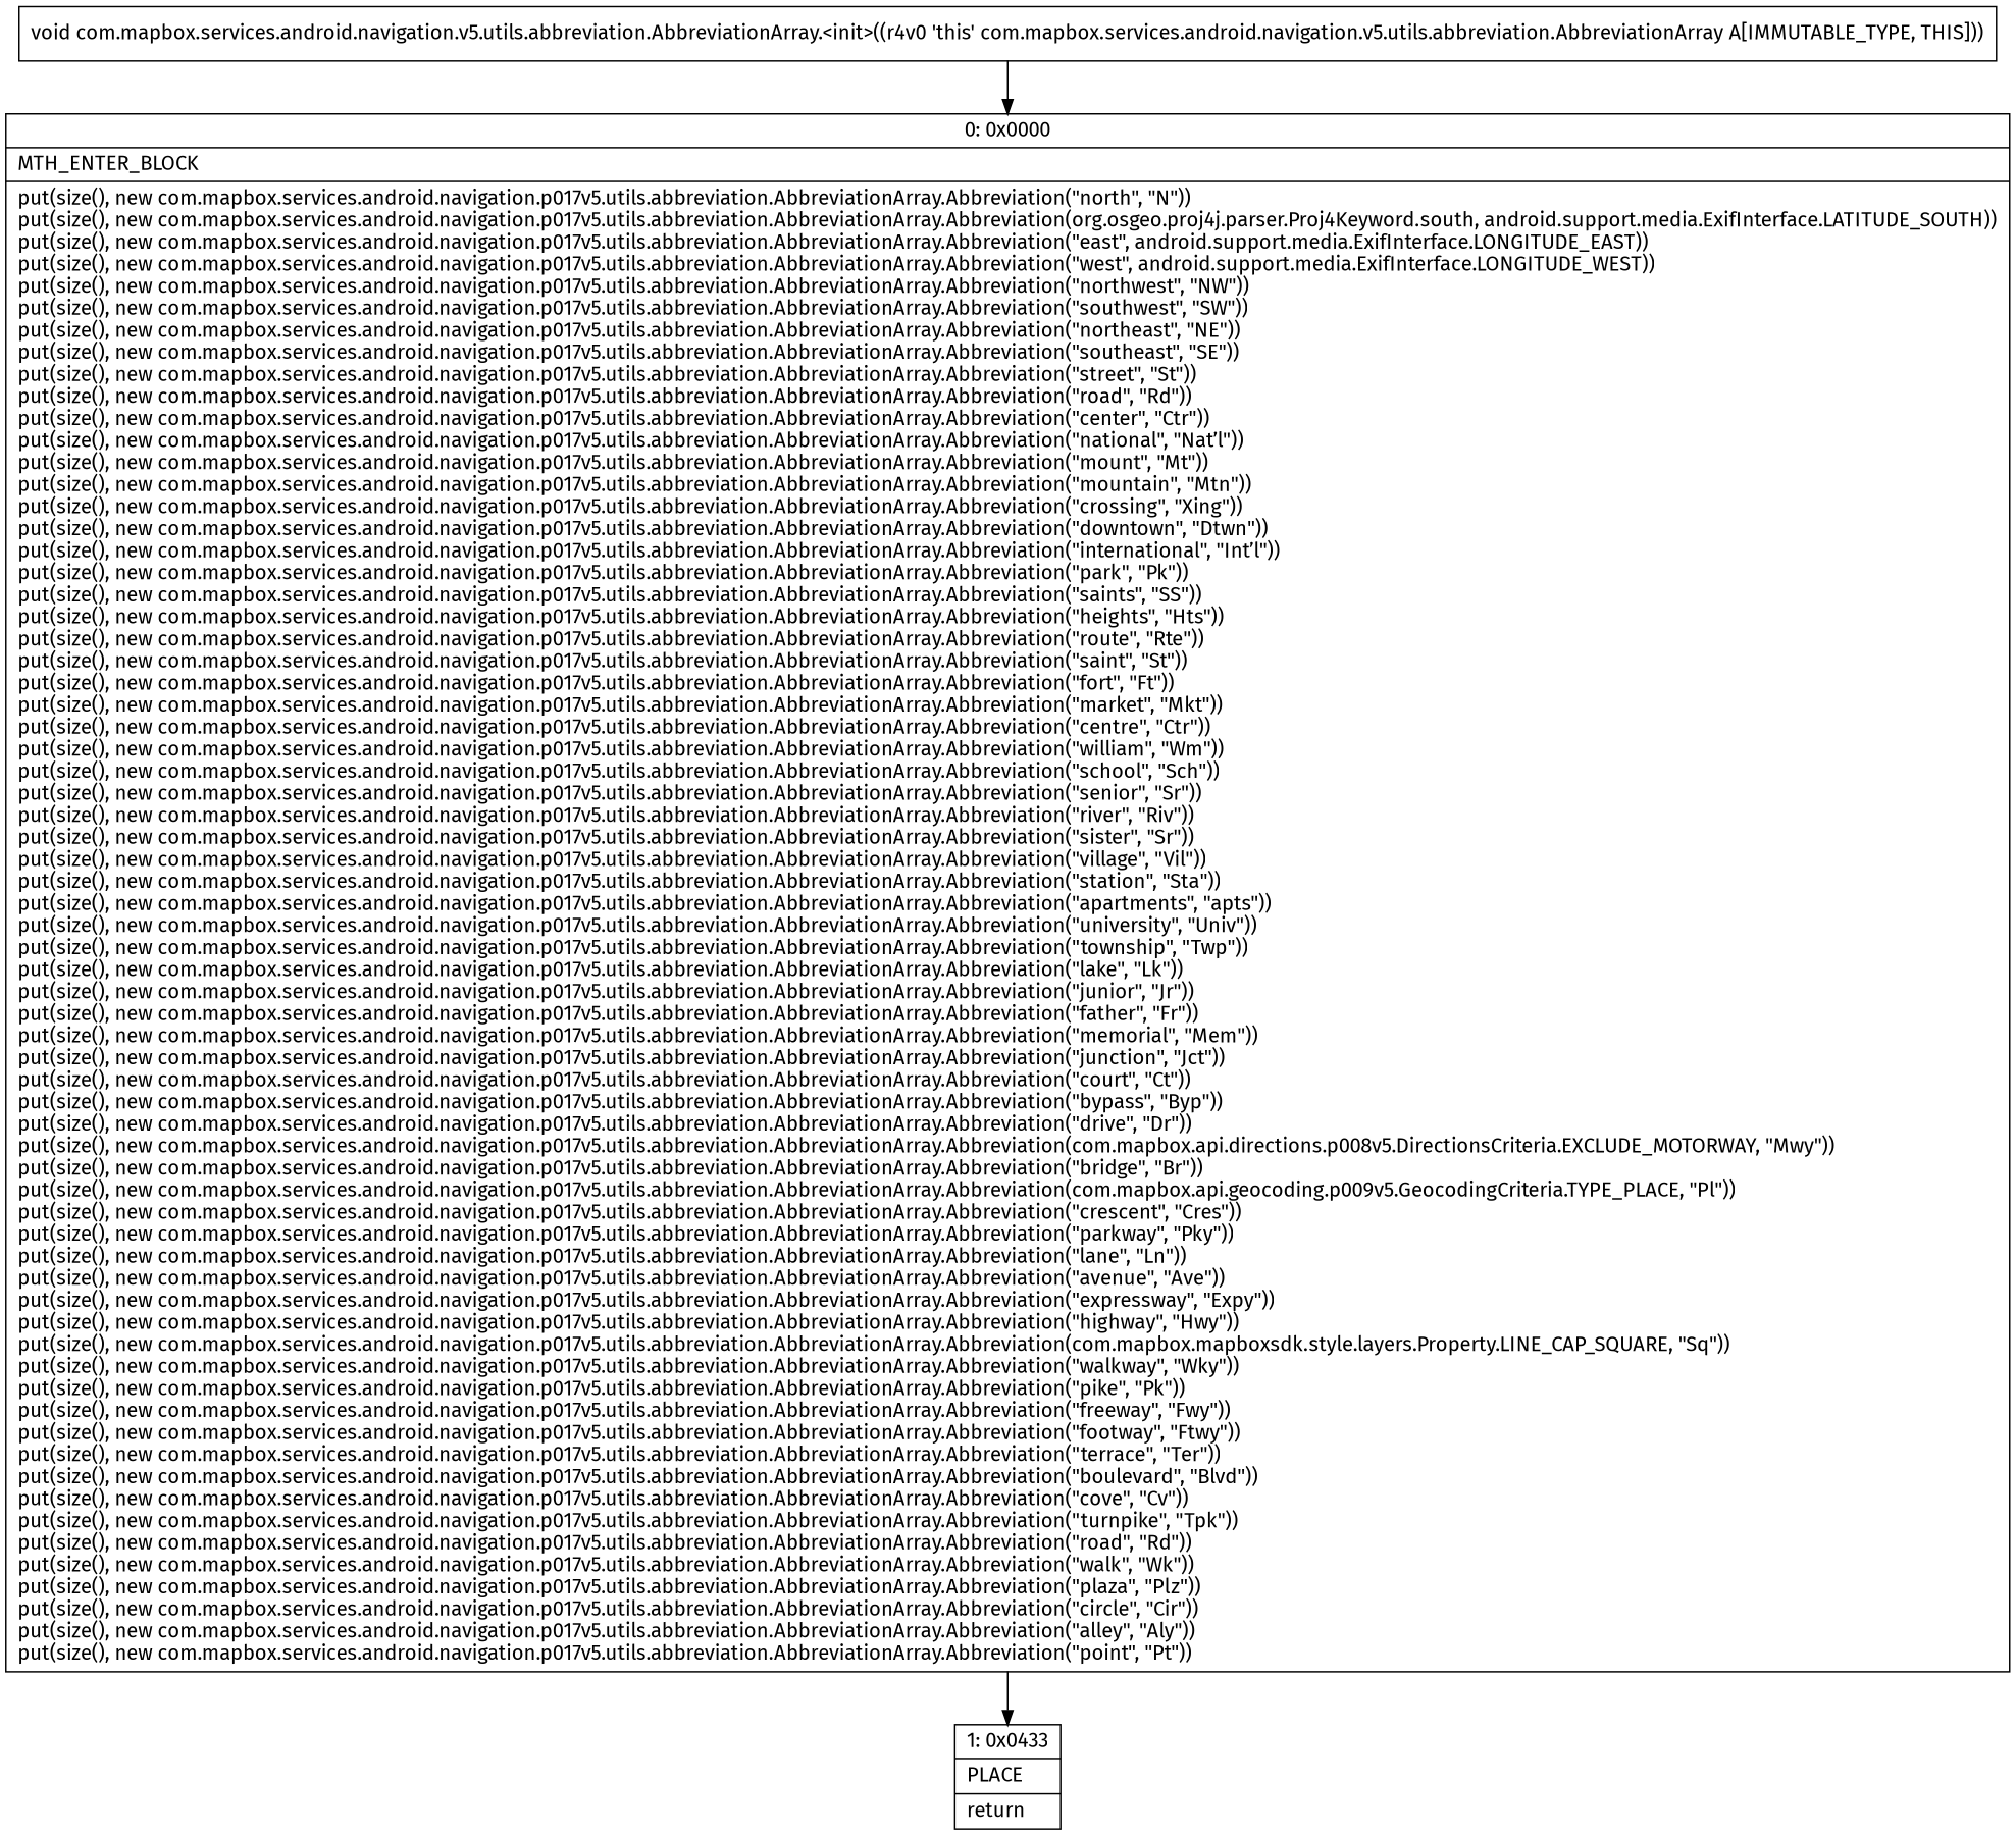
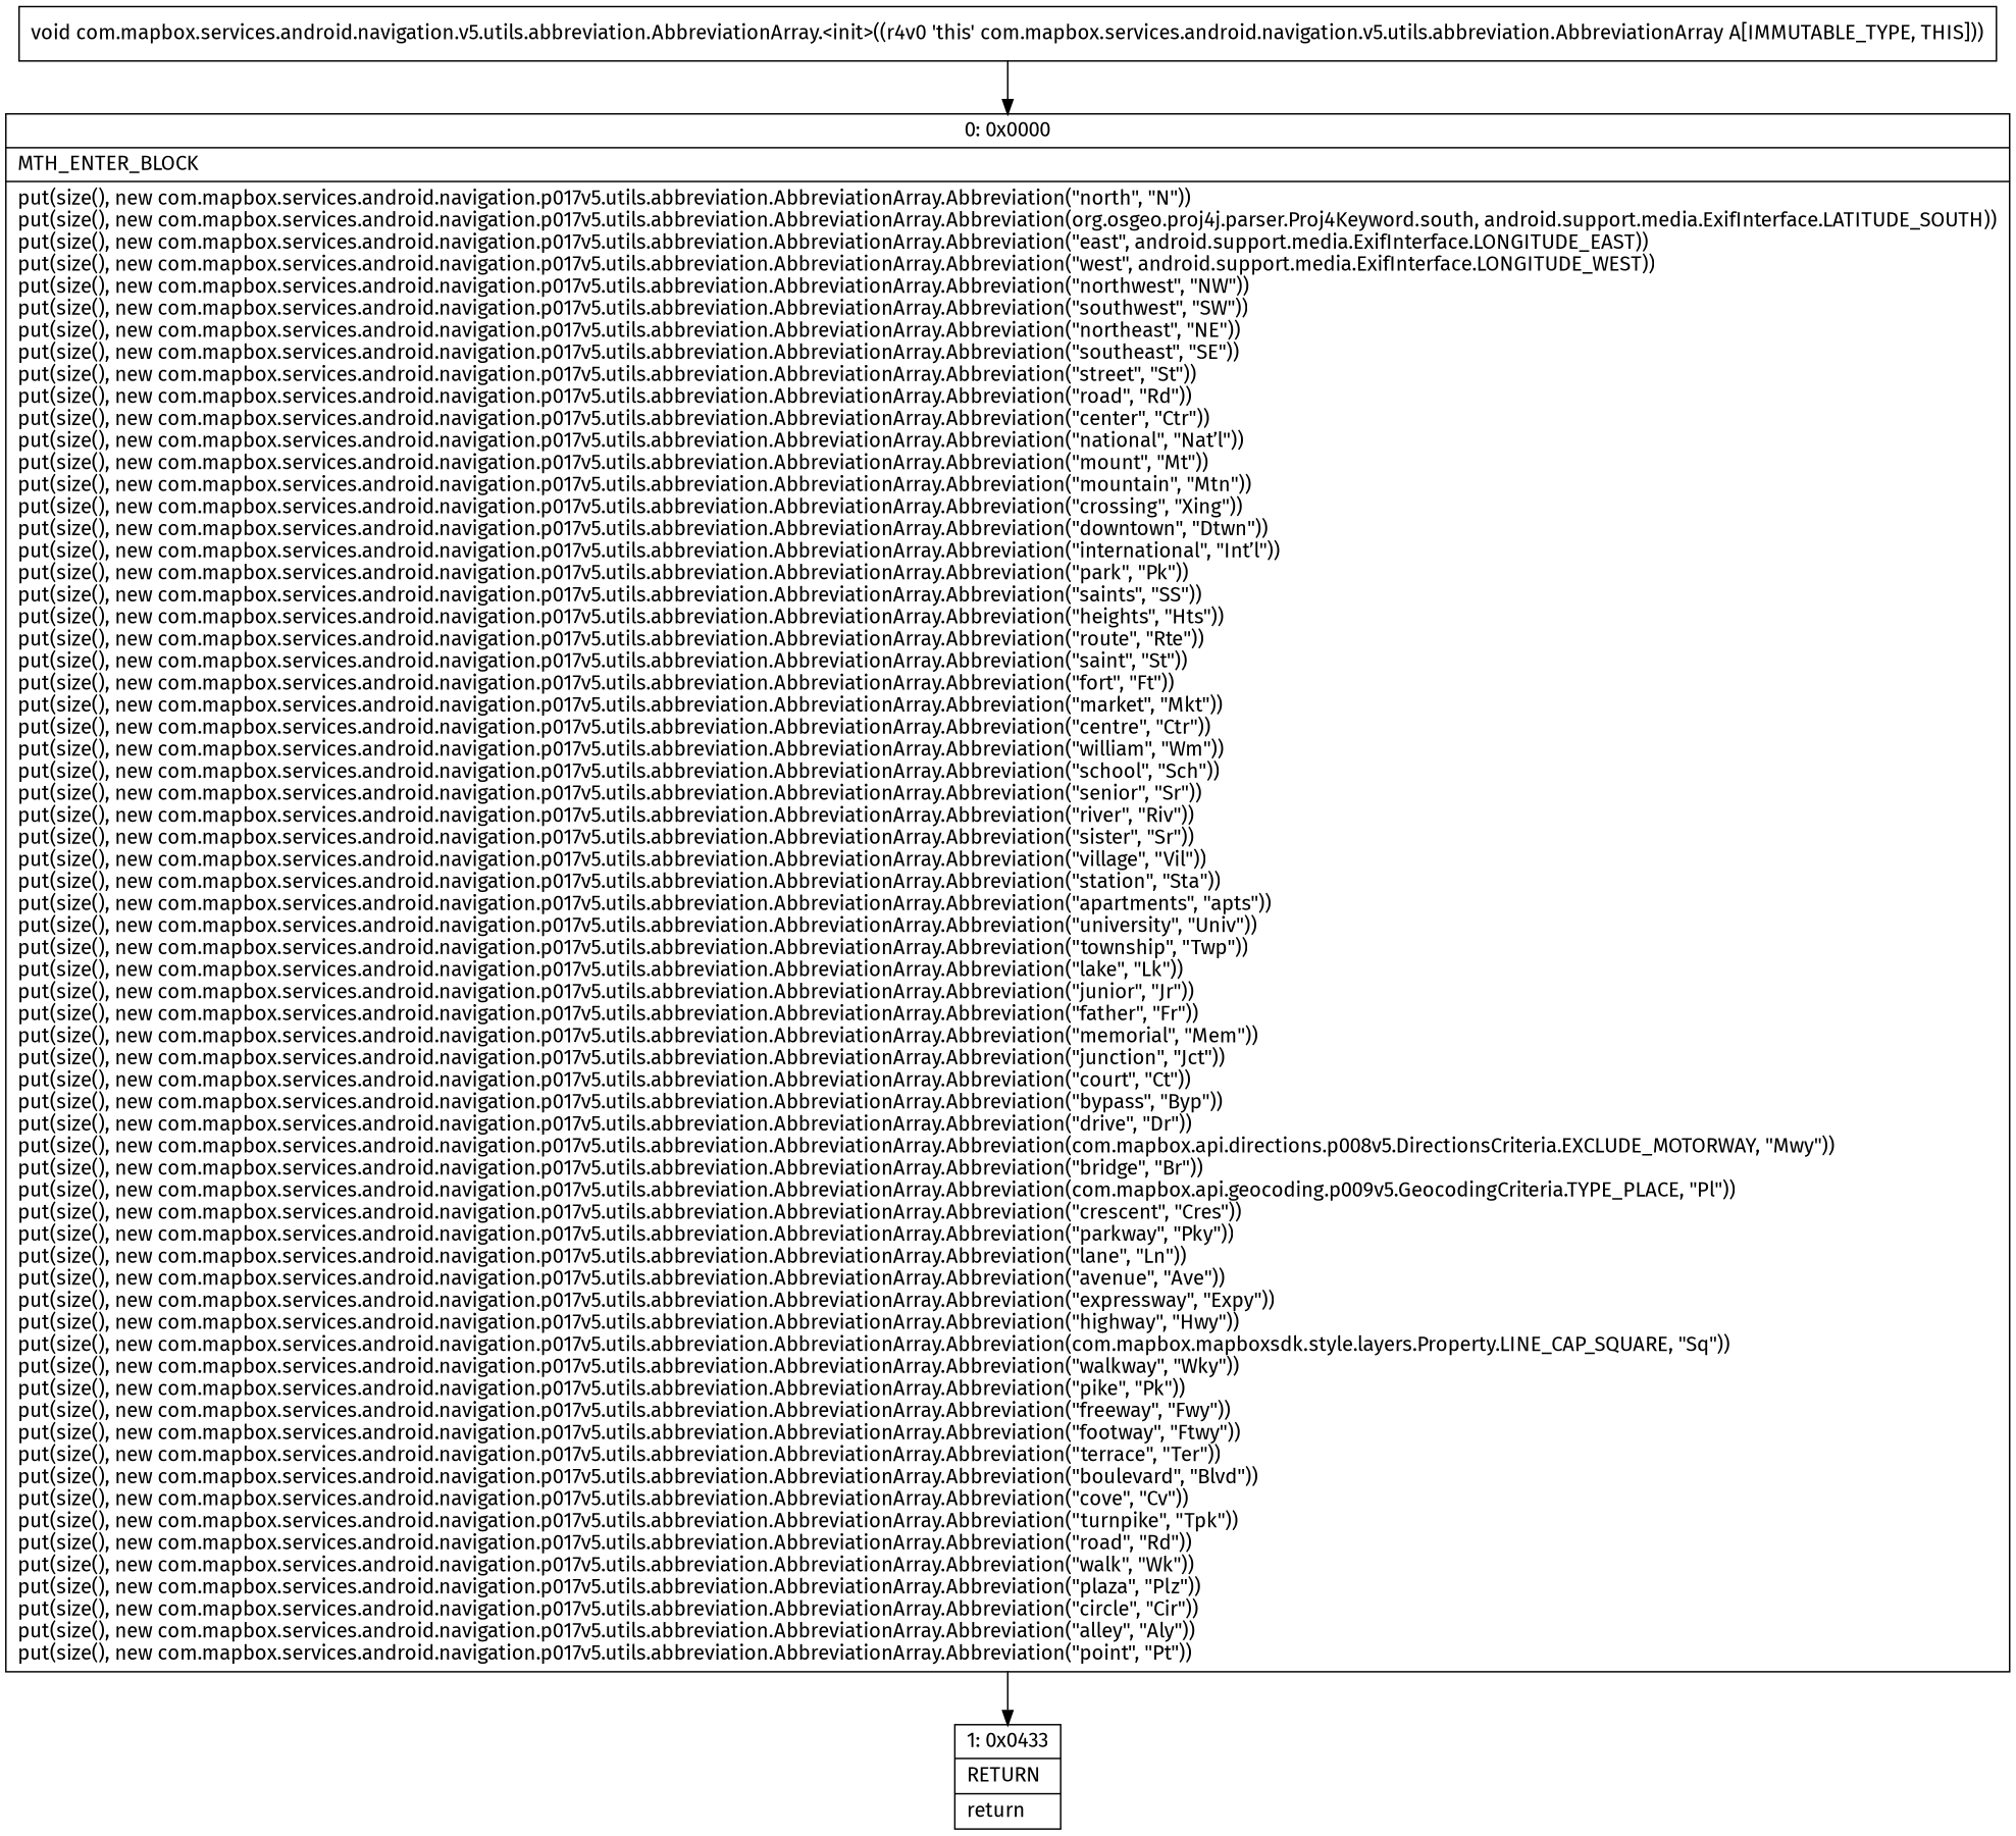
  digraph {
    fontname="Fira Sans"
    node [shape=record fontname="Fira Sans"]
    edge [fontname="Fira Sans"]
    n1 [label="{0\:\ 0x0000|MTH_ENTER_BLOCK\l|put(size(), new com.mapbox.services.android.navigation.p017v5.utils.abbreviation.AbbreviationArray.Abbreviation(\"north\", \"N\"))\lput(size(), new com.mapbox.services.android.navigation.p017v5.utils.abbreviation.AbbreviationArray.Abbreviation(org.osgeo.proj4j.parser.Proj4Keyword.south, android.support.media.ExifInterface.LATITUDE_SOUTH))\lput(size(), new com.mapbox.services.android.navigation.p017v5.utils.abbreviation.AbbreviationArray.Abbreviation(\"east\", android.support.media.ExifInterface.LONGITUDE_EAST))\lput(size(), new com.mapbox.services.android.navigation.p017v5.utils.abbreviation.AbbreviationArray.Abbreviation(\"west\", android.support.media.ExifInterface.LONGITUDE_WEST))\lput(size(), new com.mapbox.services.android.navigation.p017v5.utils.abbreviation.AbbreviationArray.Abbreviation(\"northwest\", \"NW\"))\lput(size(), new com.mapbox.services.android.navigation.p017v5.utils.abbreviation.AbbreviationArray.Abbreviation(\"southwest\", \"SW\"))\lput(size(), new com.mapbox.services.android.navigation.p017v5.utils.abbreviation.AbbreviationArray.Abbreviation(\"northeast\", \"NE\"))\lput(size(), new com.mapbox.services.android.navigation.p017v5.utils.abbreviation.AbbreviationArray.Abbreviation(\"southeast\", \"SE\"))\lput(size(), new com.mapbox.services.android.navigation.p017v5.utils.abbreviation.AbbreviationArray.Abbreviation(\"street\", \"St\"))\lput(size(), new com.mapbox.services.android.navigation.p017v5.utils.abbreviation.AbbreviationArray.Abbreviation(\"road\", \"Rd\"))\lput(size(), new com.mapbox.services.android.navigation.p017v5.utils.abbreviation.AbbreviationArray.Abbreviation(\"center\", \"Ctr\"))\lput(size(), new com.mapbox.services.android.navigation.p017v5.utils.abbreviation.AbbreviationArray.Abbreviation(\"national\", \"Nat’l\"))\lput(size(), new com.mapbox.services.android.navigation.p017v5.utils.abbreviation.AbbreviationArray.Abbreviation(\"mount\", \"Mt\"))\lput(size(), new com.mapbox.services.android.navigation.p017v5.utils.abbreviation.AbbreviationArray.Abbreviation(\"mountain\", \"Mtn\"))\lput(size(), new com.mapbox.services.android.navigation.p017v5.utils.abbreviation.AbbreviationArray.Abbreviation(\"crossing\", \"Xing\"))\lput(size(), new com.mapbox.services.android.navigation.p017v5.utils.abbreviation.AbbreviationArray.Abbreviation(\"downtown\", \"Dtwn\"))\lput(size(), new com.mapbox.services.android.navigation.p017v5.utils.abbreviation.AbbreviationArray.Abbreviation(\"international\", \"Int’l\"))\lput(size(), new com.mapbox.services.android.navigation.p017v5.utils.abbreviation.AbbreviationArray.Abbreviation(\"park\", \"Pk\"))\lput(size(), new com.mapbox.services.android.navigation.p017v5.utils.abbreviation.AbbreviationArray.Abbreviation(\"saints\", \"SS\"))\lput(size(), new com.mapbox.services.android.navigation.p017v5.utils.abbreviation.AbbreviationArray.Abbreviation(\"heights\", \"Hts\"))\lput(size(), new com.mapbox.services.android.navigation.p017v5.utils.abbreviation.AbbreviationArray.Abbreviation(\"route\", \"Rte\"))\lput(size(), new com.mapbox.services.android.navigation.p017v5.utils.abbreviation.AbbreviationArray.Abbreviation(\"saint\", \"St\"))\lput(size(), new com.mapbox.services.android.navigation.p017v5.utils.abbreviation.AbbreviationArray.Abbreviation(\"fort\", \"Ft\"))\lput(size(), new com.mapbox.services.android.navigation.p017v5.utils.abbreviation.AbbreviationArray.Abbreviation(\"market\", \"Mkt\"))\lput(size(), new com.mapbox.services.android.navigation.p017v5.utils.abbreviation.AbbreviationArray.Abbreviation(\"centre\", \"Ctr\"))\lput(size(), new com.mapbox.services.android.navigation.p017v5.utils.abbreviation.AbbreviationArray.Abbreviation(\"william\", \"Wm\"))\lput(size(), new com.mapbox.services.android.navigation.p017v5.utils.abbreviation.AbbreviationArray.Abbreviation(\"school\", \"Sch\"))\lput(size(), new com.mapbox.services.android.navigation.p017v5.utils.abbreviation.AbbreviationArray.Abbreviation(\"senior\", \"Sr\"))\lput(size(), new com.mapbox.services.android.navigation.p017v5.utils.abbreviation.AbbreviationArray.Abbreviation(\"river\", \"Riv\"))\lput(size(), new com.mapbox.services.android.navigation.p017v5.utils.abbreviation.AbbreviationArray.Abbreviation(\"sister\", \"Sr\"))\lput(size(), new com.mapbox.services.android.navigation.p017v5.utils.abbreviation.AbbreviationArray.Abbreviation(\"village\", \"Vil\"))\lput(size(), new com.mapbox.services.android.navigation.p017v5.utils.abbreviation.AbbreviationArray.Abbreviation(\"station\", \"Sta\"))\lput(size(), new com.mapbox.services.android.navigation.p017v5.utils.abbreviation.AbbreviationArray.Abbreviation(\"apartments\", \"apts\"))\lput(size(), new com.mapbox.services.android.navigation.p017v5.utils.abbreviation.AbbreviationArray.Abbreviation(\"university\", \"Univ\"))\lput(size(), new com.mapbox.services.android.navigation.p017v5.utils.abbreviation.AbbreviationArray.Abbreviation(\"township\", \"Twp\"))\lput(size(), new com.mapbox.services.android.navigation.p017v5.utils.abbreviation.AbbreviationArray.Abbreviation(\"lake\", \"Lk\"))\lput(size(), new com.mapbox.services.android.navigation.p017v5.utils.abbreviation.AbbreviationArray.Abbreviation(\"junior\", \"Jr\"))\lput(size(), new com.mapbox.services.android.navigation.p017v5.utils.abbreviation.AbbreviationArray.Abbreviation(\"father\", \"Fr\"))\lput(size(), new com.mapbox.services.android.navigation.p017v5.utils.abbreviation.AbbreviationArray.Abbreviation(\"memorial\", \"Mem\"))\lput(size(), new com.mapbox.services.android.navigation.p017v5.utils.abbreviation.AbbreviationArray.Abbreviation(\"junction\", \"Jct\"))\lput(size(), new com.mapbox.services.android.navigation.p017v5.utils.abbreviation.AbbreviationArray.Abbreviation(\"court\", \"Ct\"))\lput(size(), new com.mapbox.services.android.navigation.p017v5.utils.abbreviation.AbbreviationArray.Abbreviation(\"bypass\", \"Byp\"))\lput(size(), new com.mapbox.services.android.navigation.p017v5.utils.abbreviation.AbbreviationArray.Abbreviation(\"drive\", \"Dr\"))\lput(size(), new com.mapbox.services.android.navigation.p017v5.utils.abbreviation.AbbreviationArray.Abbreviation(com.mapbox.api.directions.p008v5.DirectionsCriteria.EXCLUDE_MOTORWAY, \"Mwy\"))\lput(size(), new com.mapbox.services.android.navigation.p017v5.utils.abbreviation.AbbreviationArray.Abbreviation(\"bridge\", \"Br\"))\lput(size(), new com.mapbox.services.android.navigation.p017v5.utils.abbreviation.AbbreviationArray.Abbreviation(com.mapbox.api.geocoding.p009v5.GeocodingCriteria.TYPE_PLACE, \"Pl\"))\lput(size(), new com.mapbox.services.android.navigation.p017v5.utils.abbreviation.AbbreviationArray.Abbreviation(\"crescent\", \"Cres\"))\lput(size(), new com.mapbox.services.android.navigation.p017v5.utils.abbreviation.AbbreviationArray.Abbreviation(\"parkway\", \"Pky\"))\lput(size(), new com.mapbox.services.android.navigation.p017v5.utils.abbreviation.AbbreviationArray.Abbreviation(\"lane\", \"Ln\"))\lput(size(), new com.mapbox.services.android.navigation.p017v5.utils.abbreviation.AbbreviationArray.Abbreviation(\"avenue\", \"Ave\"))\lput(size(), new com.mapbox.services.android.navigation.p017v5.utils.abbreviation.AbbreviationArray.Abbreviation(\"expressway\", \"Expy\"))\lput(size(), new com.mapbox.services.android.navigation.p017v5.utils.abbreviation.AbbreviationArray.Abbreviation(\"highway\", \"Hwy\"))\lput(size(), new com.mapbox.services.android.navigation.p017v5.utils.abbreviation.AbbreviationArray.Abbreviation(com.mapbox.mapboxsdk.style.layers.Property.LINE_CAP_SQUARE, \"Sq\"))\lput(size(), new com.mapbox.services.android.navigation.p017v5.utils.abbreviation.AbbreviationArray.Abbreviation(\"walkway\", \"Wky\"))\lput(size(), new com.mapbox.services.android.navigation.p017v5.utils.abbreviation.AbbreviationArray.Abbreviation(\"pike\", \"Pk\"))\lput(size(), new com.mapbox.services.android.navigation.p017v5.utils.abbreviation.AbbreviationArray.Abbreviation(\"freeway\", \"Fwy\"))\lput(size(), new com.mapbox.services.android.navigation.p017v5.utils.abbreviation.AbbreviationArray.Abbreviation(\"footway\", \"Ftwy\"))\lput(size(), new com.mapbox.services.android.navigation.p017v5.utils.abbreviation.AbbreviationArray.Abbreviation(\"terrace\", \"Ter\"))\lput(size(), new com.mapbox.services.android.navigation.p017v5.utils.abbreviation.AbbreviationArray.Abbreviation(\"boulevard\", \"Blvd\"))\lput(size(), new com.mapbox.services.android.navigation.p017v5.utils.abbreviation.AbbreviationArray.Abbreviation(\"cove\", \"Cv\"))\lput(size(), new com.mapbox.services.android.navigation.p017v5.utils.abbreviation.AbbreviationArray.Abbreviation(\"turnpike\", \"Tpk\"))\lput(size(), new com.mapbox.services.android.navigation.p017v5.utils.abbreviation.AbbreviationArray.Abbreviation(\"road\", \"Rd\"))\lput(size(), new com.mapbox.services.android.navigation.p017v5.utils.abbreviation.AbbreviationArray.Abbreviation(\"walk\", \"Wk\"))\lput(size(), new com.mapbox.services.android.navigation.p017v5.utils.abbreviation.AbbreviationArray.Abbreviation(\"plaza\", \"Plz\"))\lput(size(), new com.mapbox.services.android.navigation.p017v5.utils.abbreviation.AbbreviationArray.Abbreviation(\"circle\", \"Cir\"))\lput(size(), new com.mapbox.services.android.navigation.p017v5.utils.abbreviation.AbbreviationArray.Abbreviation(\"alley\", \"Aly\"))\lput(size(), new com.mapbox.services.android.navigation.p017v5.utils.abbreviation.AbbreviationArray.Abbreviation(\"point\", \"Pt\"))\l}"]
-   n2 [label="{1\:\ 0x0433|PLACE\l|return\l}"]
+   n2 [label="{1\:\ 0x0433|RETURN\l|return\l}"]
    n3 [label="{void com.mapbox.services.android.navigation.v5.utils.abbreviation.AbbreviationArray.\<init\>((r4v0 'this' com.mapbox.services.android.navigation.v5.utils.abbreviation.AbbreviationArray A[IMMUTABLE_TYPE, THIS])) }"]
    n1 -> n2
    n3 -> n1
  }
